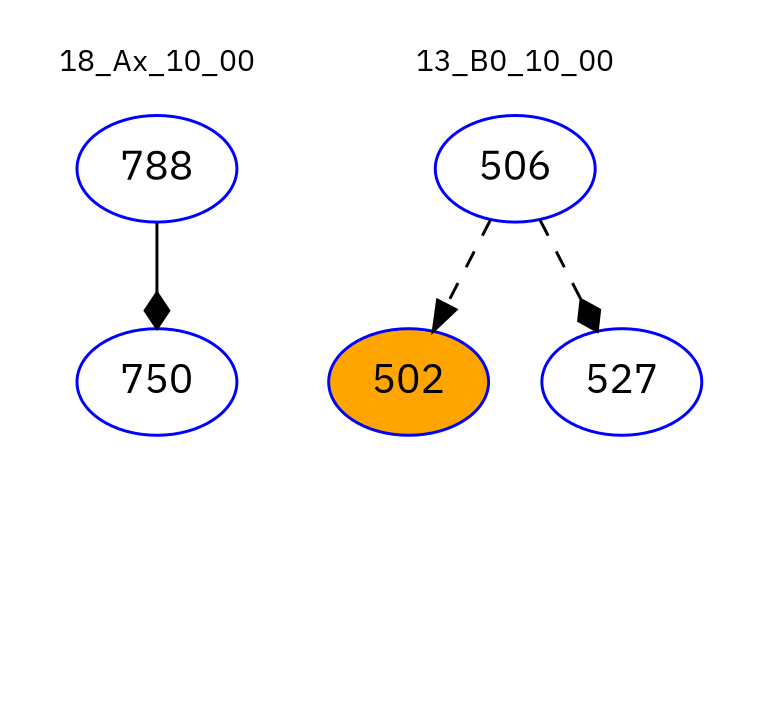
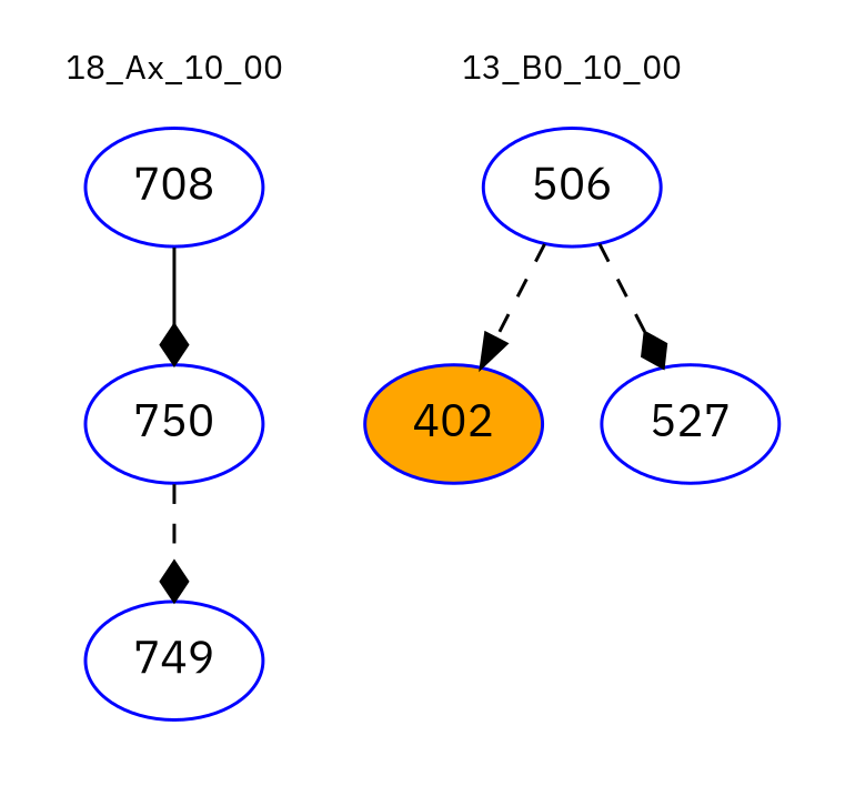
  digraph {
    fontname="IBM Plex Sans"
    node [color=blue fillcolor=white fontname="IBM Plex Sans" style=filled]
    edge [arrowhead=diamond color=black fontname="IBM Plex Sans" style=dashed]
    n1 [label=750]
-   n2 [label=788]
+   n2 [label=708]
+   n3 [label=749]
    n4 [label=506]
-   n5 [fillcolor=orange label=502]
+   n5 [fillcolor=orange label=402]
    n6 [label=527]
    subgraph cluster_1 {
      color=white
      fontsize=10
      label="18_Ax_10_00"
      n1
      n2
+     n3
    }
    subgraph cluster_2 {
      color=white
      fontsize=10
      label="13_B0_10_00"
      n4
      n5
      n6
    }
+   n1 -> n3
    n2 -> n1 [style=solid]
    n4 -> n5 [arrowhead=normal]
    n4 -> n6
  }
